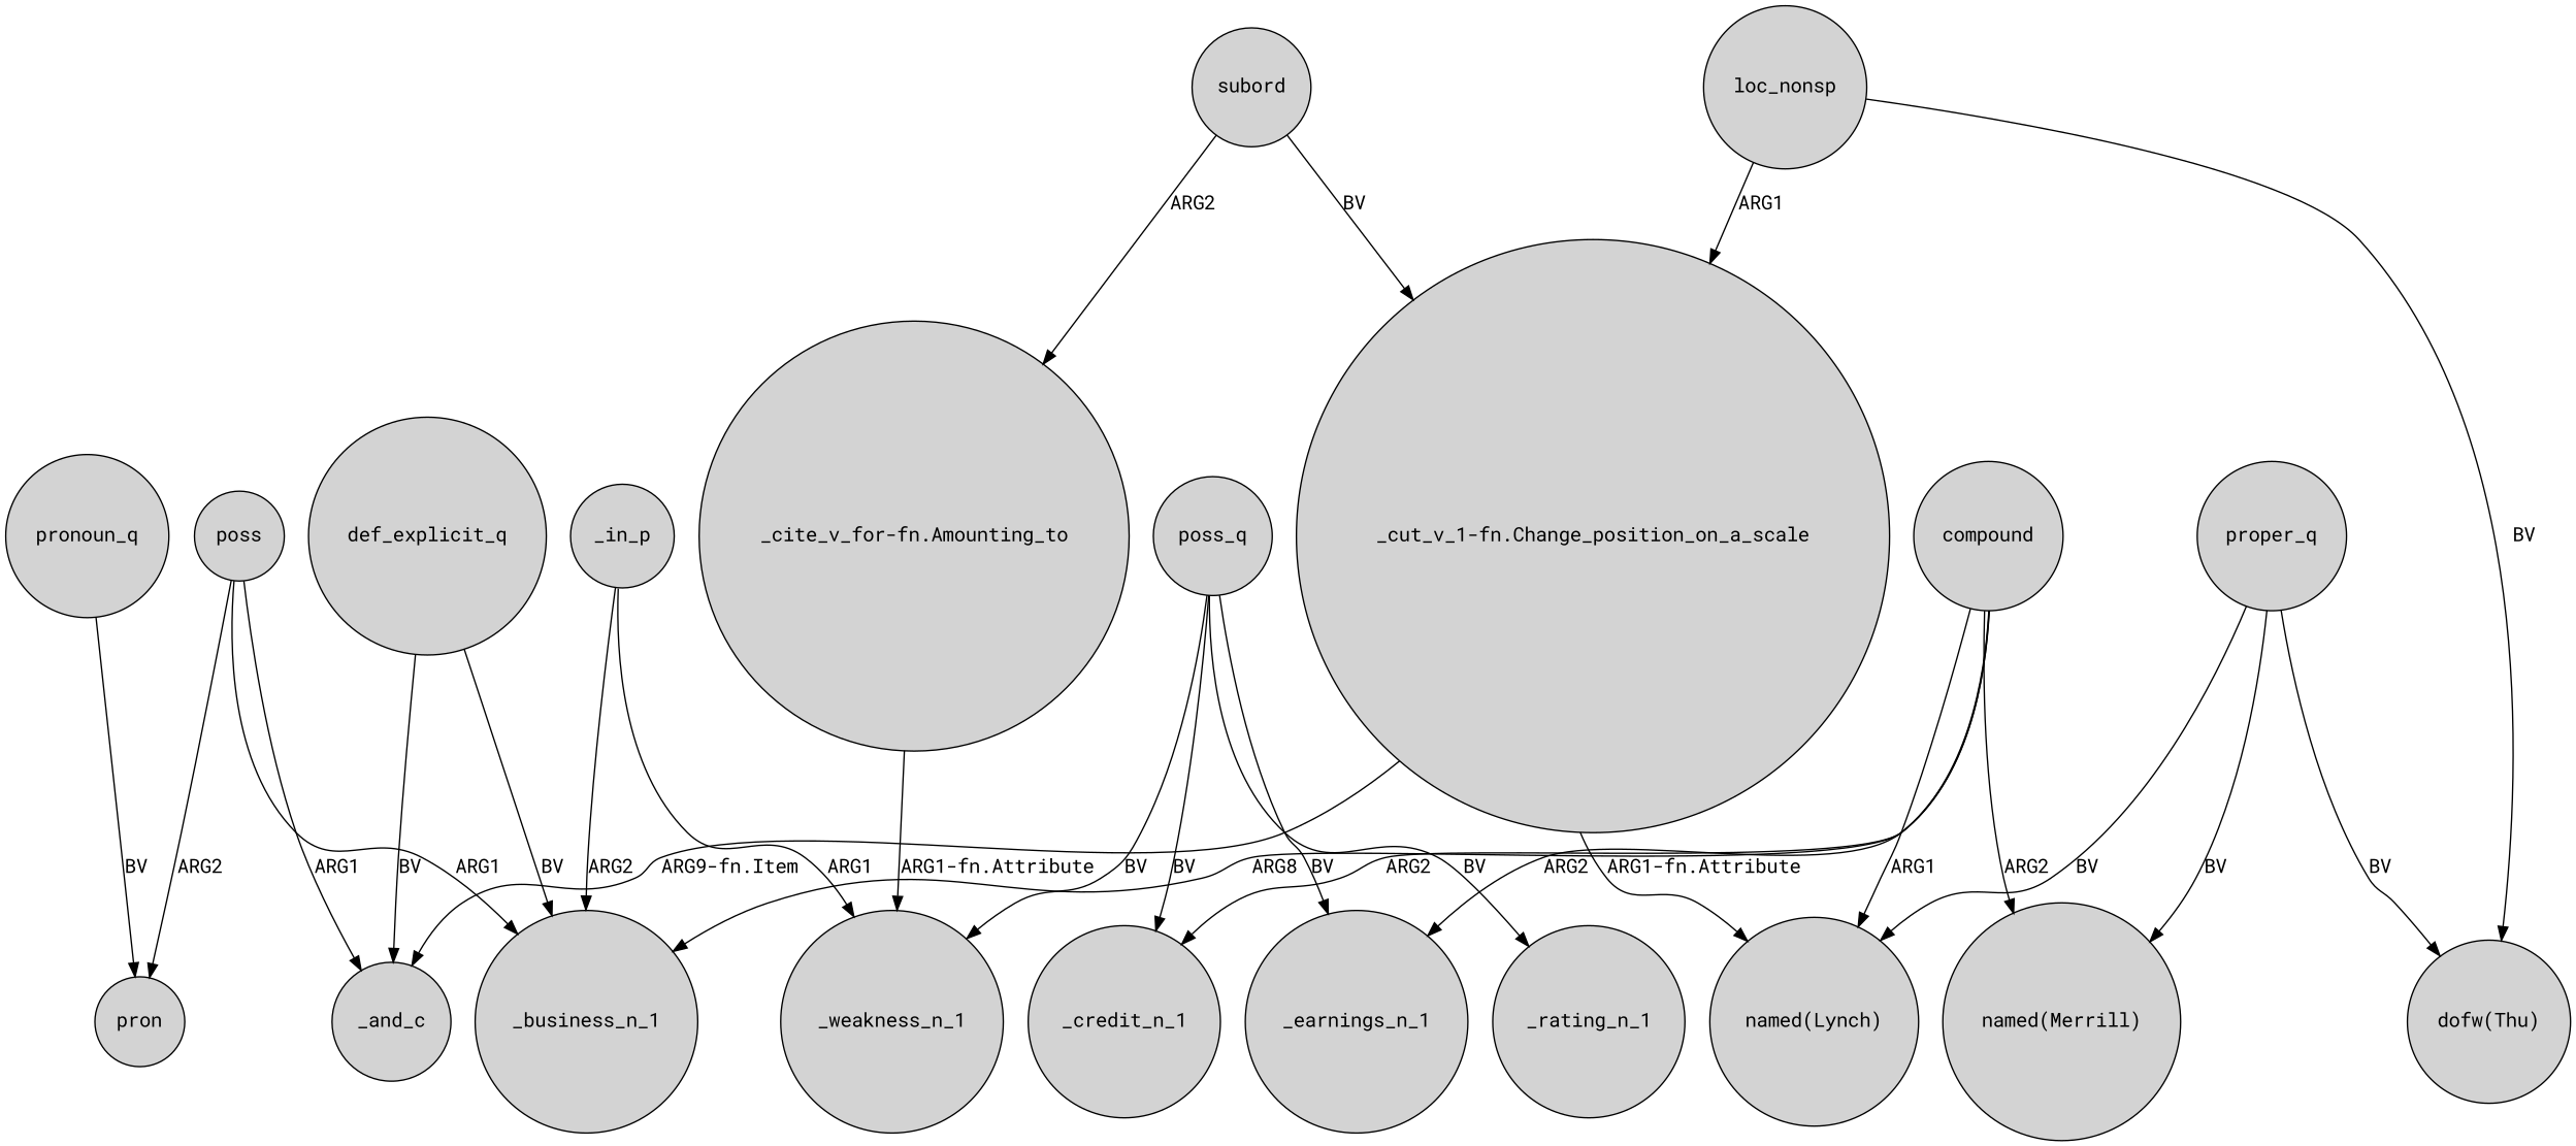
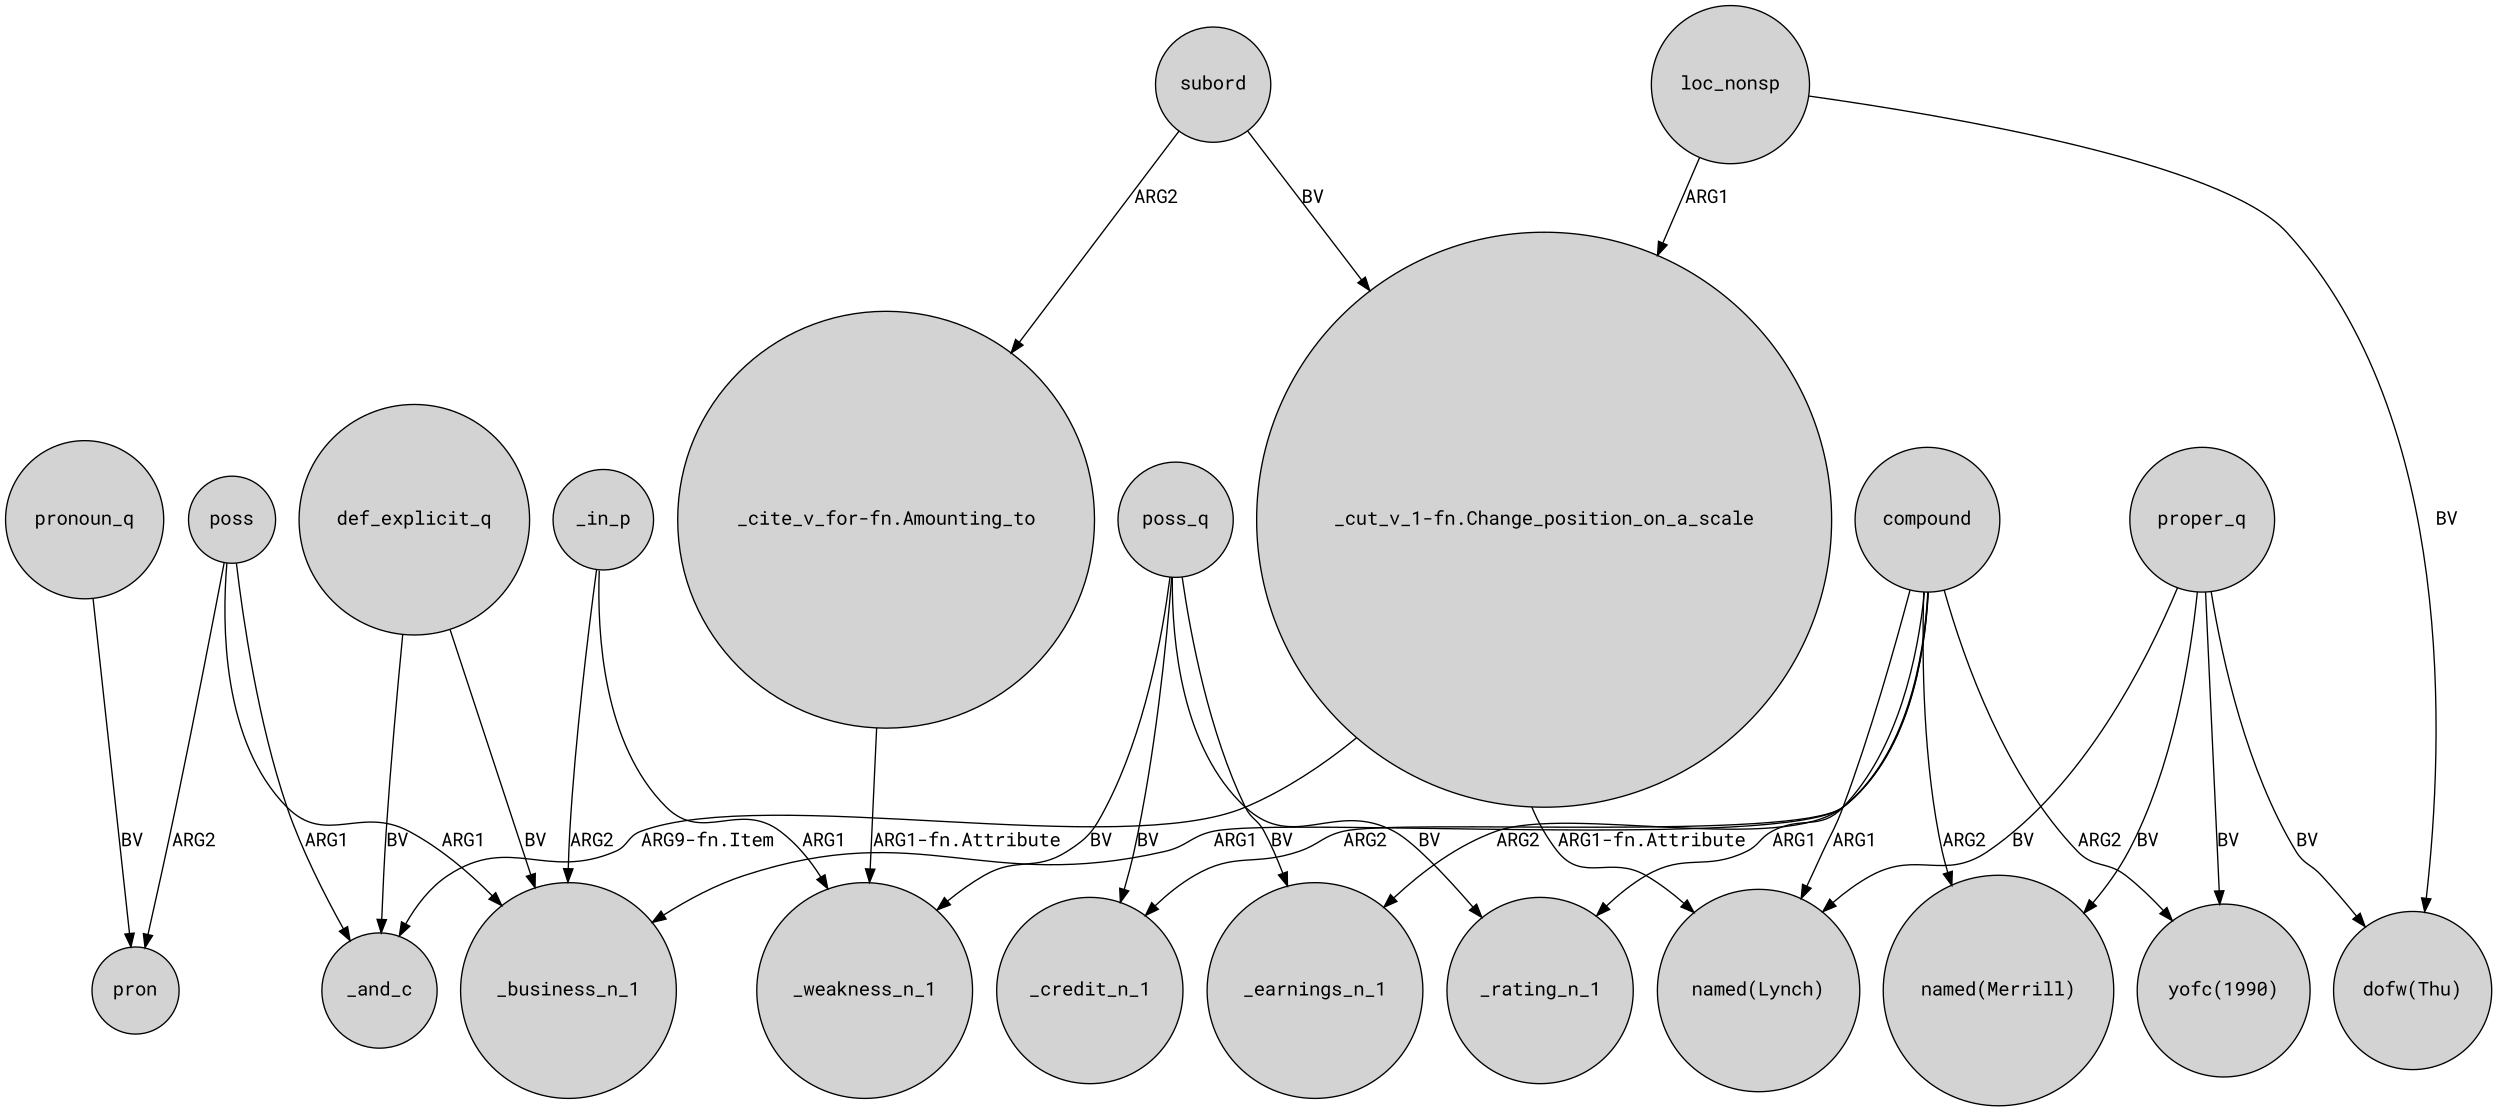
  digraph {
    fontname="Roboto Mono"
    node [fontname="Roboto Mono" shape=circle style=filled]
    edge [fontname="Roboto Mono"]
    def_explicit_q
    _business_n_1
    _and_c
    n4 [label=poss_q]
    _rating_n_1
    _weakness_n_1
    _earnings_n_1
    _credit_n_1
    subord
    "_cut_v_1-fn.Change_position_on_a_scale"
    "_cite_v_for-fn.Amounting_to"
    "named(Lynch)"
    poss
    pron
    proper_q
    "named(Merrill)"
    "dofw(Thu)"
+   "yofc(1990)"
    _in_p
    compound
    loc_nonsp
    pronoun_q
    def_explicit_q -> _business_n_1 [label=BV]
    def_explicit_q -> _and_c [label=BV]
    n4 -> _rating_n_1 [label=BV]
    n4 -> _weakness_n_1 [label=BV]
    n4 -> _earnings_n_1 [label=BV]
    n4 -> _credit_n_1 [label=BV]
    subord -> "_cut_v_1-fn.Change_position_on_a_scale" [label=BV]
    subord -> "_cite_v_for-fn.Amounting_to" [label=ARG2]
    "_cut_v_1-fn.Change_position_on_a_scale" -> _and_c [label="ARG9-fn.Item"]
    "_cut_v_1-fn.Change_position_on_a_scale" -> "named(Lynch)" [label="ARG1-fn.Attribute"]
    "_cite_v_for-fn.Amounting_to" -> _weakness_n_1 [label="ARG1-fn.Attribute"]
    poss -> _business_n_1 [label=ARG1]
    poss -> _and_c [label=ARG1]
    poss -> pron [label=ARG2]
    proper_q -> "named(Lynch)" [label=BV]
    proper_q -> "named(Merrill)" [label=BV]
    proper_q -> "dofw(Thu)" [label=BV]
+   proper_q -> "yofc(1990)" [label=BV]
    _in_p -> _business_n_1 [label=ARG2]
    _in_p -> _weakness_n_1 [label=ARG1]
-   compound -> _business_n_1 [label=ARG8]
+   compound -> _business_n_1 [label=ARG1]
+   compound -> _rating_n_1 [label=ARG1]
    compound -> _earnings_n_1 [label=ARG2]
    compound -> _credit_n_1 [label=ARG2]
    compound -> "named(Lynch)" [label=ARG1]
    compound -> "named(Merrill)" [label=ARG2]
+   compound -> "yofc(1990)" [label=ARG2]
    loc_nonsp -> "_cut_v_1-fn.Change_position_on_a_scale" [label=ARG1]
    loc_nonsp -> "dofw(Thu)" [label=BV]
    pronoun_q -> pron [label=BV]
  }
